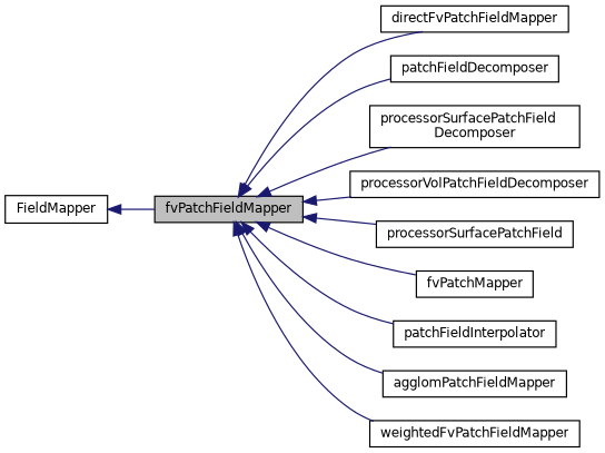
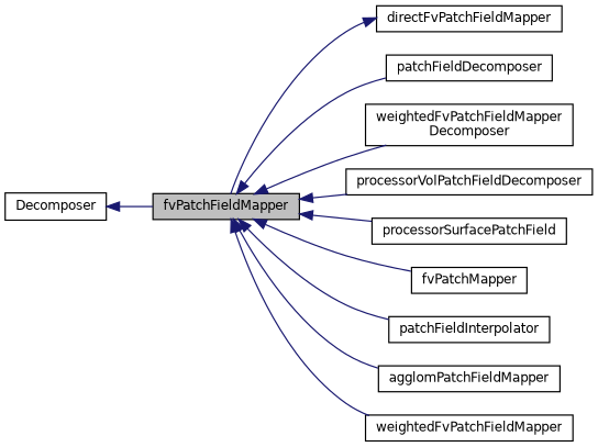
  digraph {
    rankdir=LR
    node [color=black fontname=Helvetica fontsize=10 shape=record]
    edge [color=midnightblue dir=back fontname=Helvetica fontsize=10 labelfontname=Helvetica labelfontsize=10 style=solid]
    n1 [fillcolor=grey75 fontcolor=black height=0.2 label=fvPatchFieldMapper style=filled width=0.4]
    n2 [height=0.2 label=directFvPatchFieldMapper width=0.4]
    n3 [height=0.2 label=patchFieldDecomposer width=0.4]
-   n4 [height=0.2 label="processorSurfacePatchField\lDecomposer" width=0.4]
+   n4 [height=0.2 label="weightedFvPatchFieldMapper\lDecomposer" width=0.4]
    n5 [height=0.2 label=processorVolPatchFieldDecomposer width=0.4]
    n6 [height=0.2 label=processorSurfacePatchField width=0.4]
    n7 [height=0.2 label=fvPatchMapper width=0.4]
    n8 [height=0.2 label=patchFieldInterpolator width=0.4]
    n9 [height=0.2 label=agglomPatchFieldMapper width=0.4]
    n10 [height=0.2 label=weightedFvPatchFieldMapper width=0.4]
-   n11 [height=0.2 label=FieldMapper width=0.4]
-   n1 -> n2
+   n11 [height=0.2 label=Decomposer width=0.4]
+   n2 -> n1
    n1 -> n3
    n1 -> n4
    n1 -> n5
    n1 -> n6
    n1 -> n7
    n1 -> n8
    n1 -> n9
    n1 -> n10
    n11 -> n1
  }
